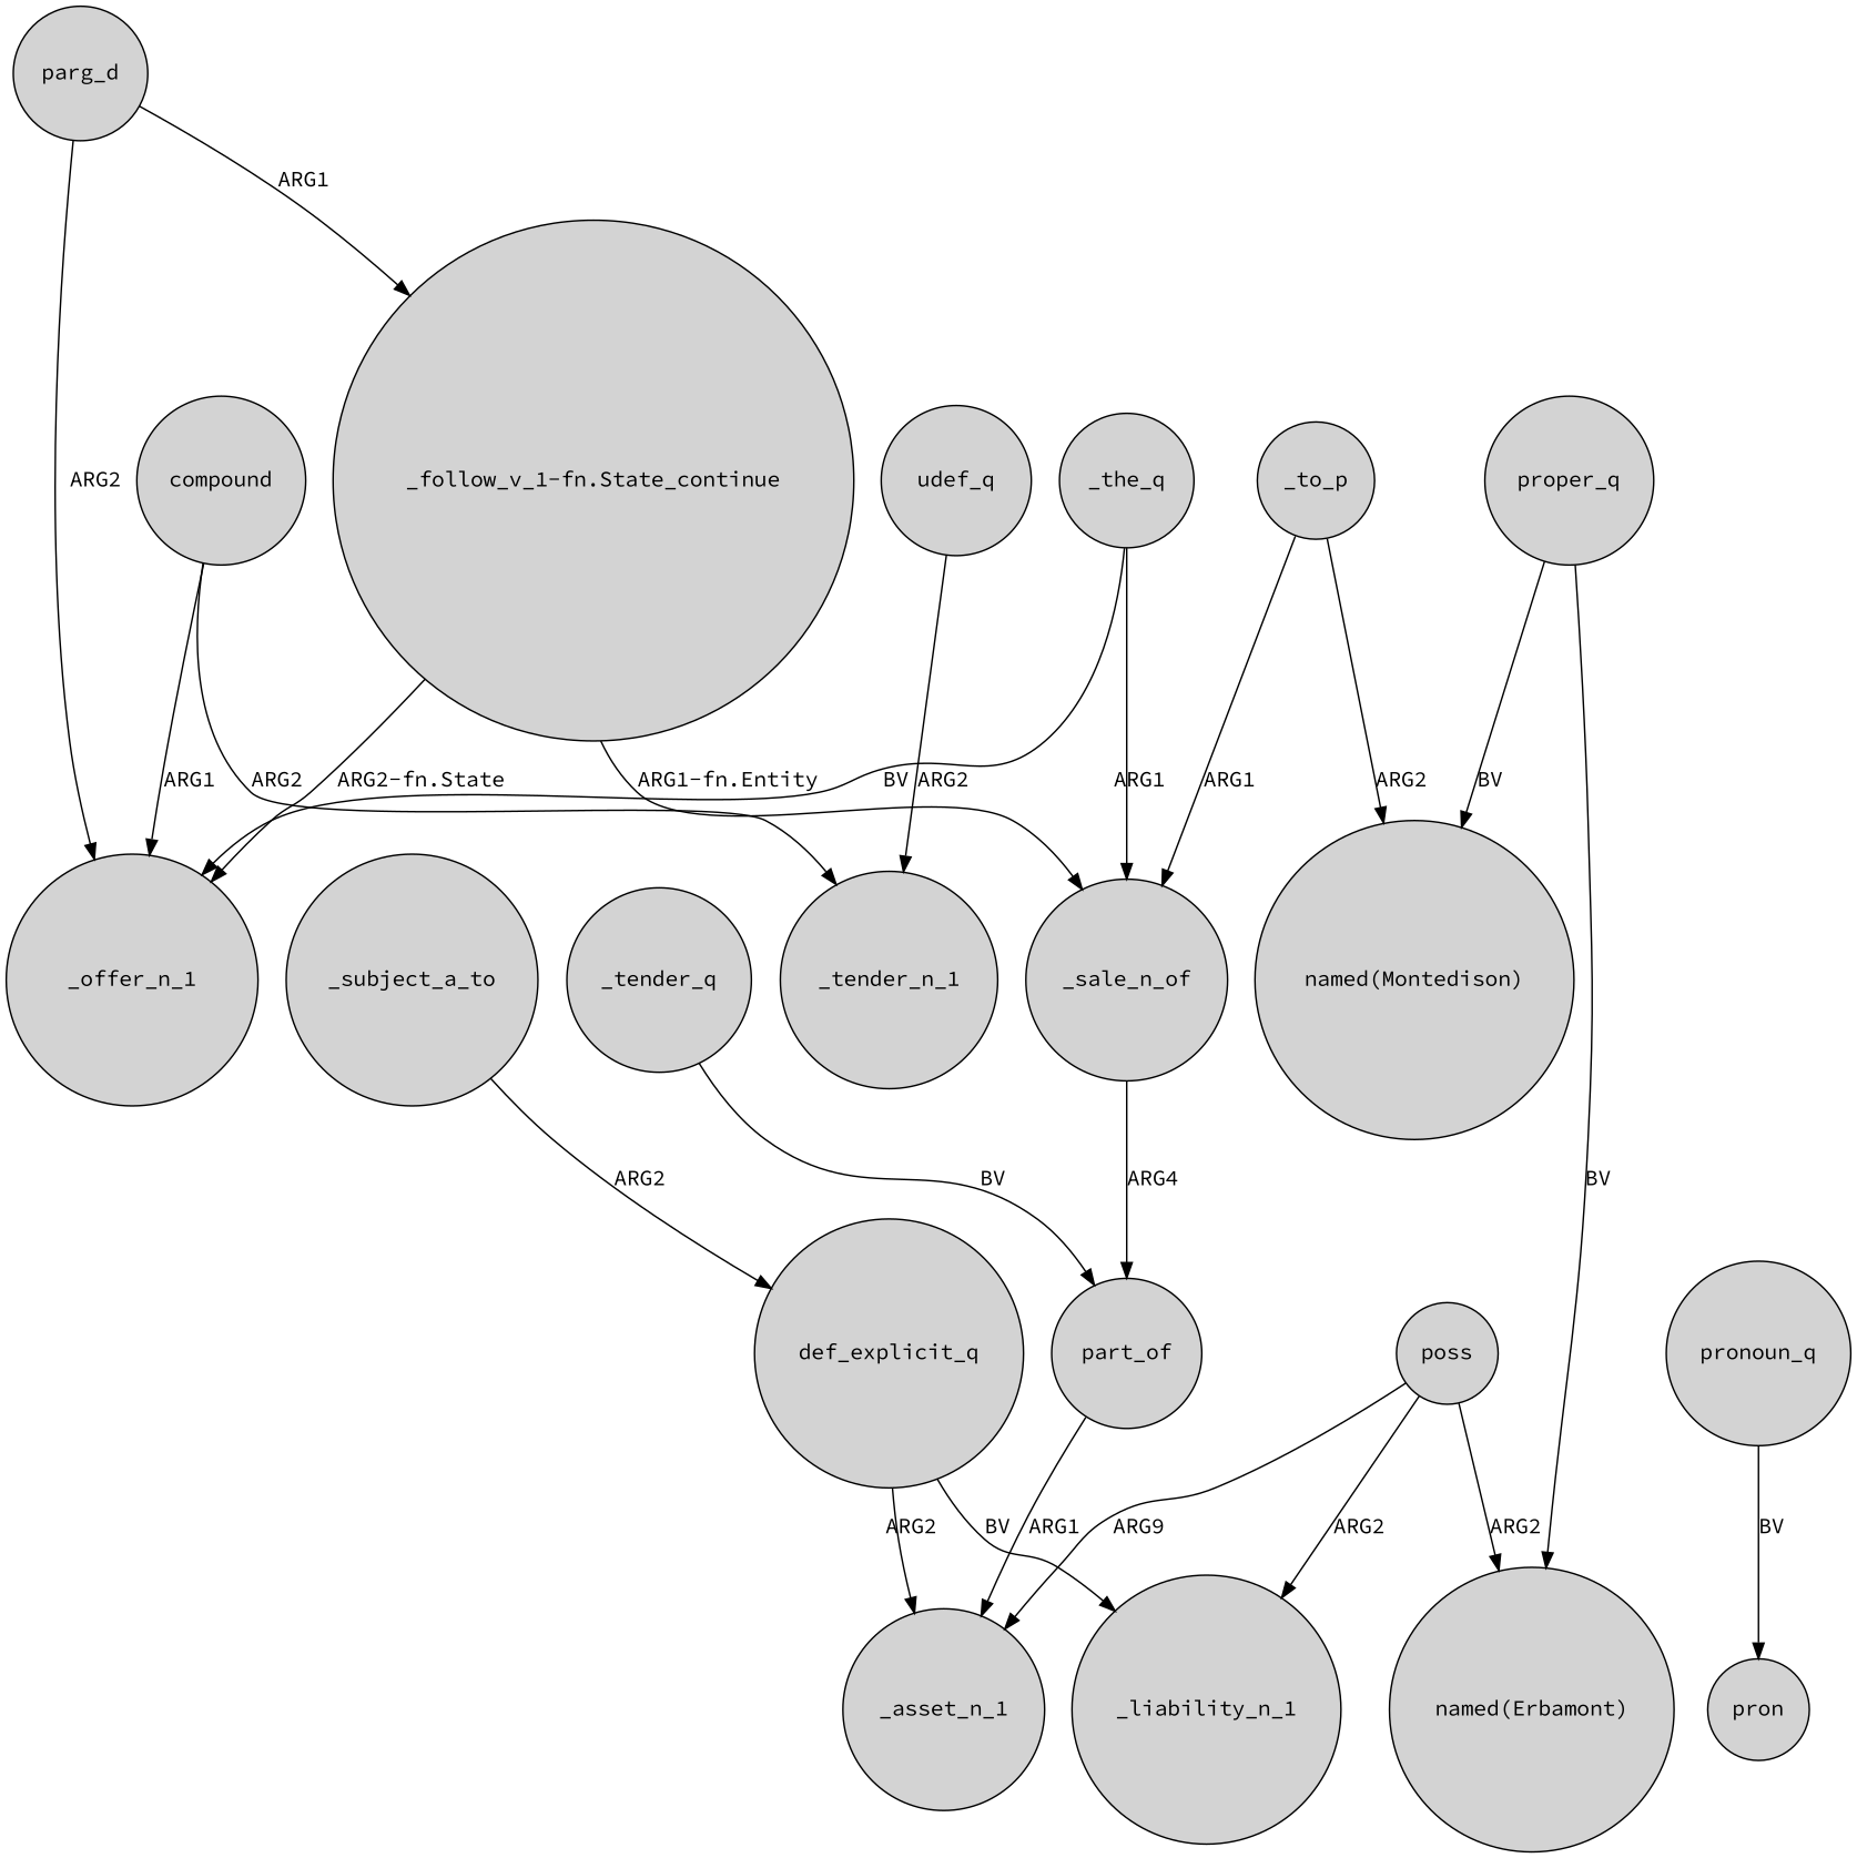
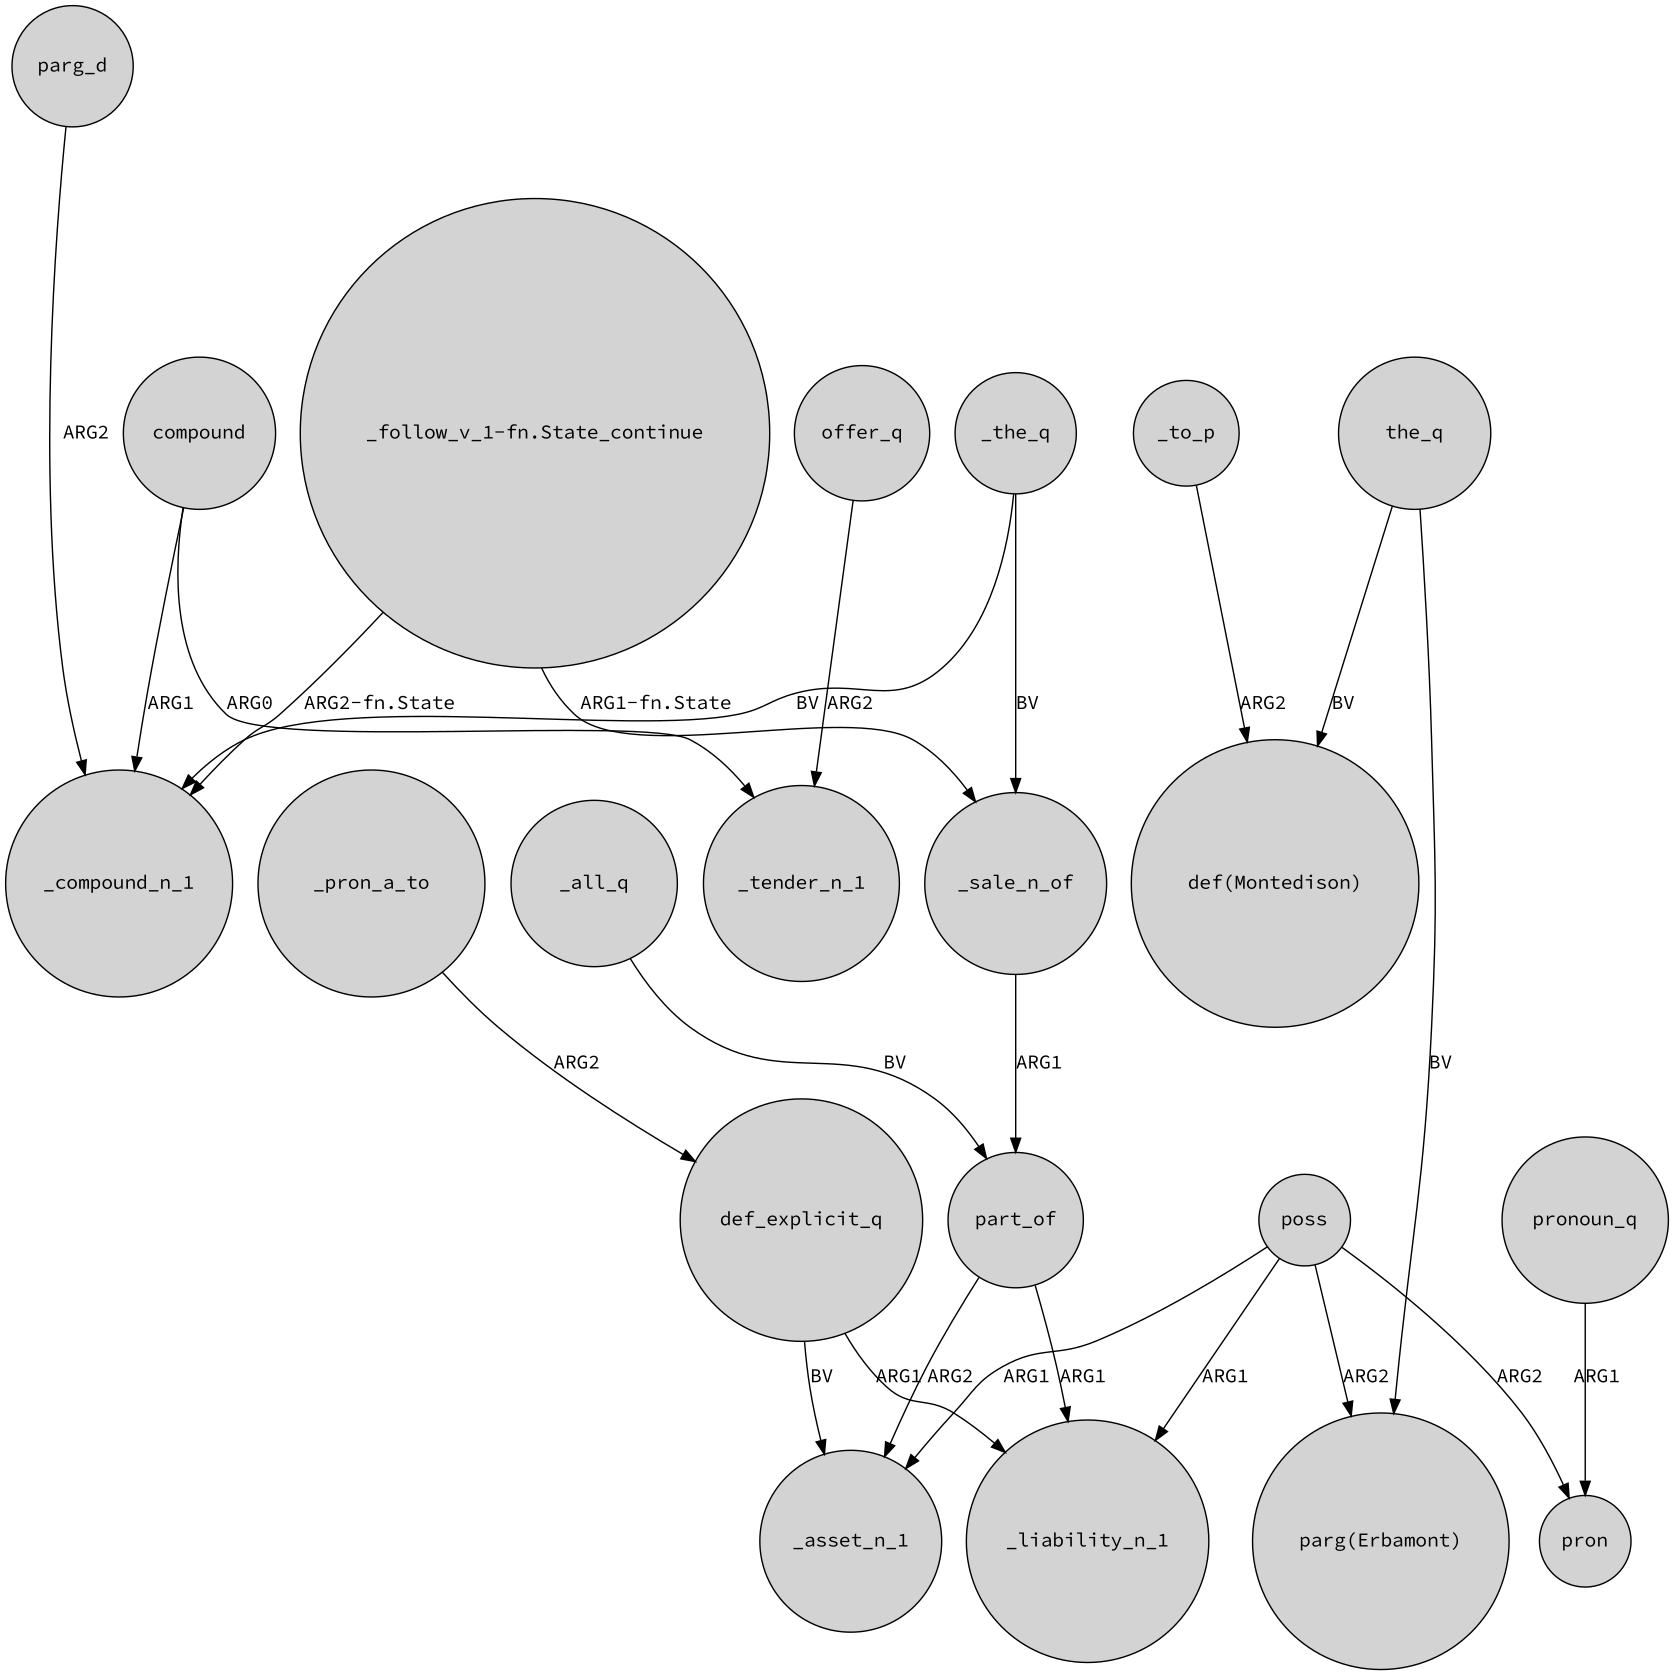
  digraph {
    fontname="Source Code Pro"
    node [fontname="Source Code Pro" shape=circle style=filled]
    edge [fontname="Source Code Pro"]
    parg_d
-   _offer_n_1
+   _offer_n_1 [label=_compound_n_1]
    "_follow_v_1-fn.State_continue"
    _sale_n_of
    poss
-   "named(Erbamont)"
+   "named(Erbamont)" [label="parg(Erbamont)"]
    _asset_n_1
    pron
    _liability_n_1
    part_of
    def_explicit_q
-   proper_q
-   "named(Montedison)"
+   proper_q [label=the_q]
+   "named(Montedison)" [label="def(Montedison)"]
    _to_p
-   _all_q [label=_tender_q]
+   _all_q
    compound
    _tender_n_1
    pronoun_q
-   udef_q
-   _subject_a_to
+   udef_q [label=offer_q]
+   _subject_a_to [label=_pron_a_to]
    _the_q
    parg_d -> _offer_n_1 [label=ARG2]
-   parg_d -> "_follow_v_1-fn.State_continue" [label=ARG1]
    "_follow_v_1-fn.State_continue" -> _offer_n_1 [label="ARG2-fn.State"]
-   "_follow_v_1-fn.State_continue" -> _sale_n_of [label="ARG1-fn.Entity"]
-   _sale_n_of -> part_of [label=ARG4]
+   "_follow_v_1-fn.State_continue" -> _sale_n_of [label="ARG1-fn.State"]
+   _sale_n_of -> part_of [label=ARG1]
    poss -> "named(Erbamont)" [label=ARG2]
-   poss -> _asset_n_1 [label=ARG9]
-   poss -> _liability_n_1 [label=ARG2]
-   part_of -> _asset_n_1 [label=ARG1]
-   def_explicit_q -> _asset_n_1 [label=ARG2]
-   def_explicit_q -> _liability_n_1 [label=BV]
+   poss -> _asset_n_1 [label=ARG1]
+   poss -> pron [label=ARG2]
+   poss -> _liability_n_1 [label=ARG1]
+   part_of -> _asset_n_1 [label=ARG2]
+   part_of -> _liability_n_1 [label=ARG1]
+   def_explicit_q -> _asset_n_1 [label=BV]
+   def_explicit_q -> _liability_n_1 [label=ARG1]
    proper_q -> "named(Erbamont)" [label=BV]
    proper_q -> "named(Montedison)" [label=BV]
-   _to_p -> _sale_n_of [label=ARG1]
    _to_p -> "named(Montedison)" [label=ARG2]
    _all_q -> part_of [label=BV]
    compound -> _offer_n_1 [label=ARG1]
-   compound -> _tender_n_1 [label=ARG2]
-   pronoun_q -> pron [label=BV]
+   compound -> _tender_n_1 [label=ARG0]
+   pronoun_q -> pron [label=ARG1]
    udef_q -> _tender_n_1 [label=ARG2]
    _subject_a_to -> def_explicit_q [label=ARG2]
    _the_q -> _offer_n_1 [label=BV]
-   _the_q -> _sale_n_of [label=ARG1]
+   _the_q -> _sale_n_of [label=BV]
  }
